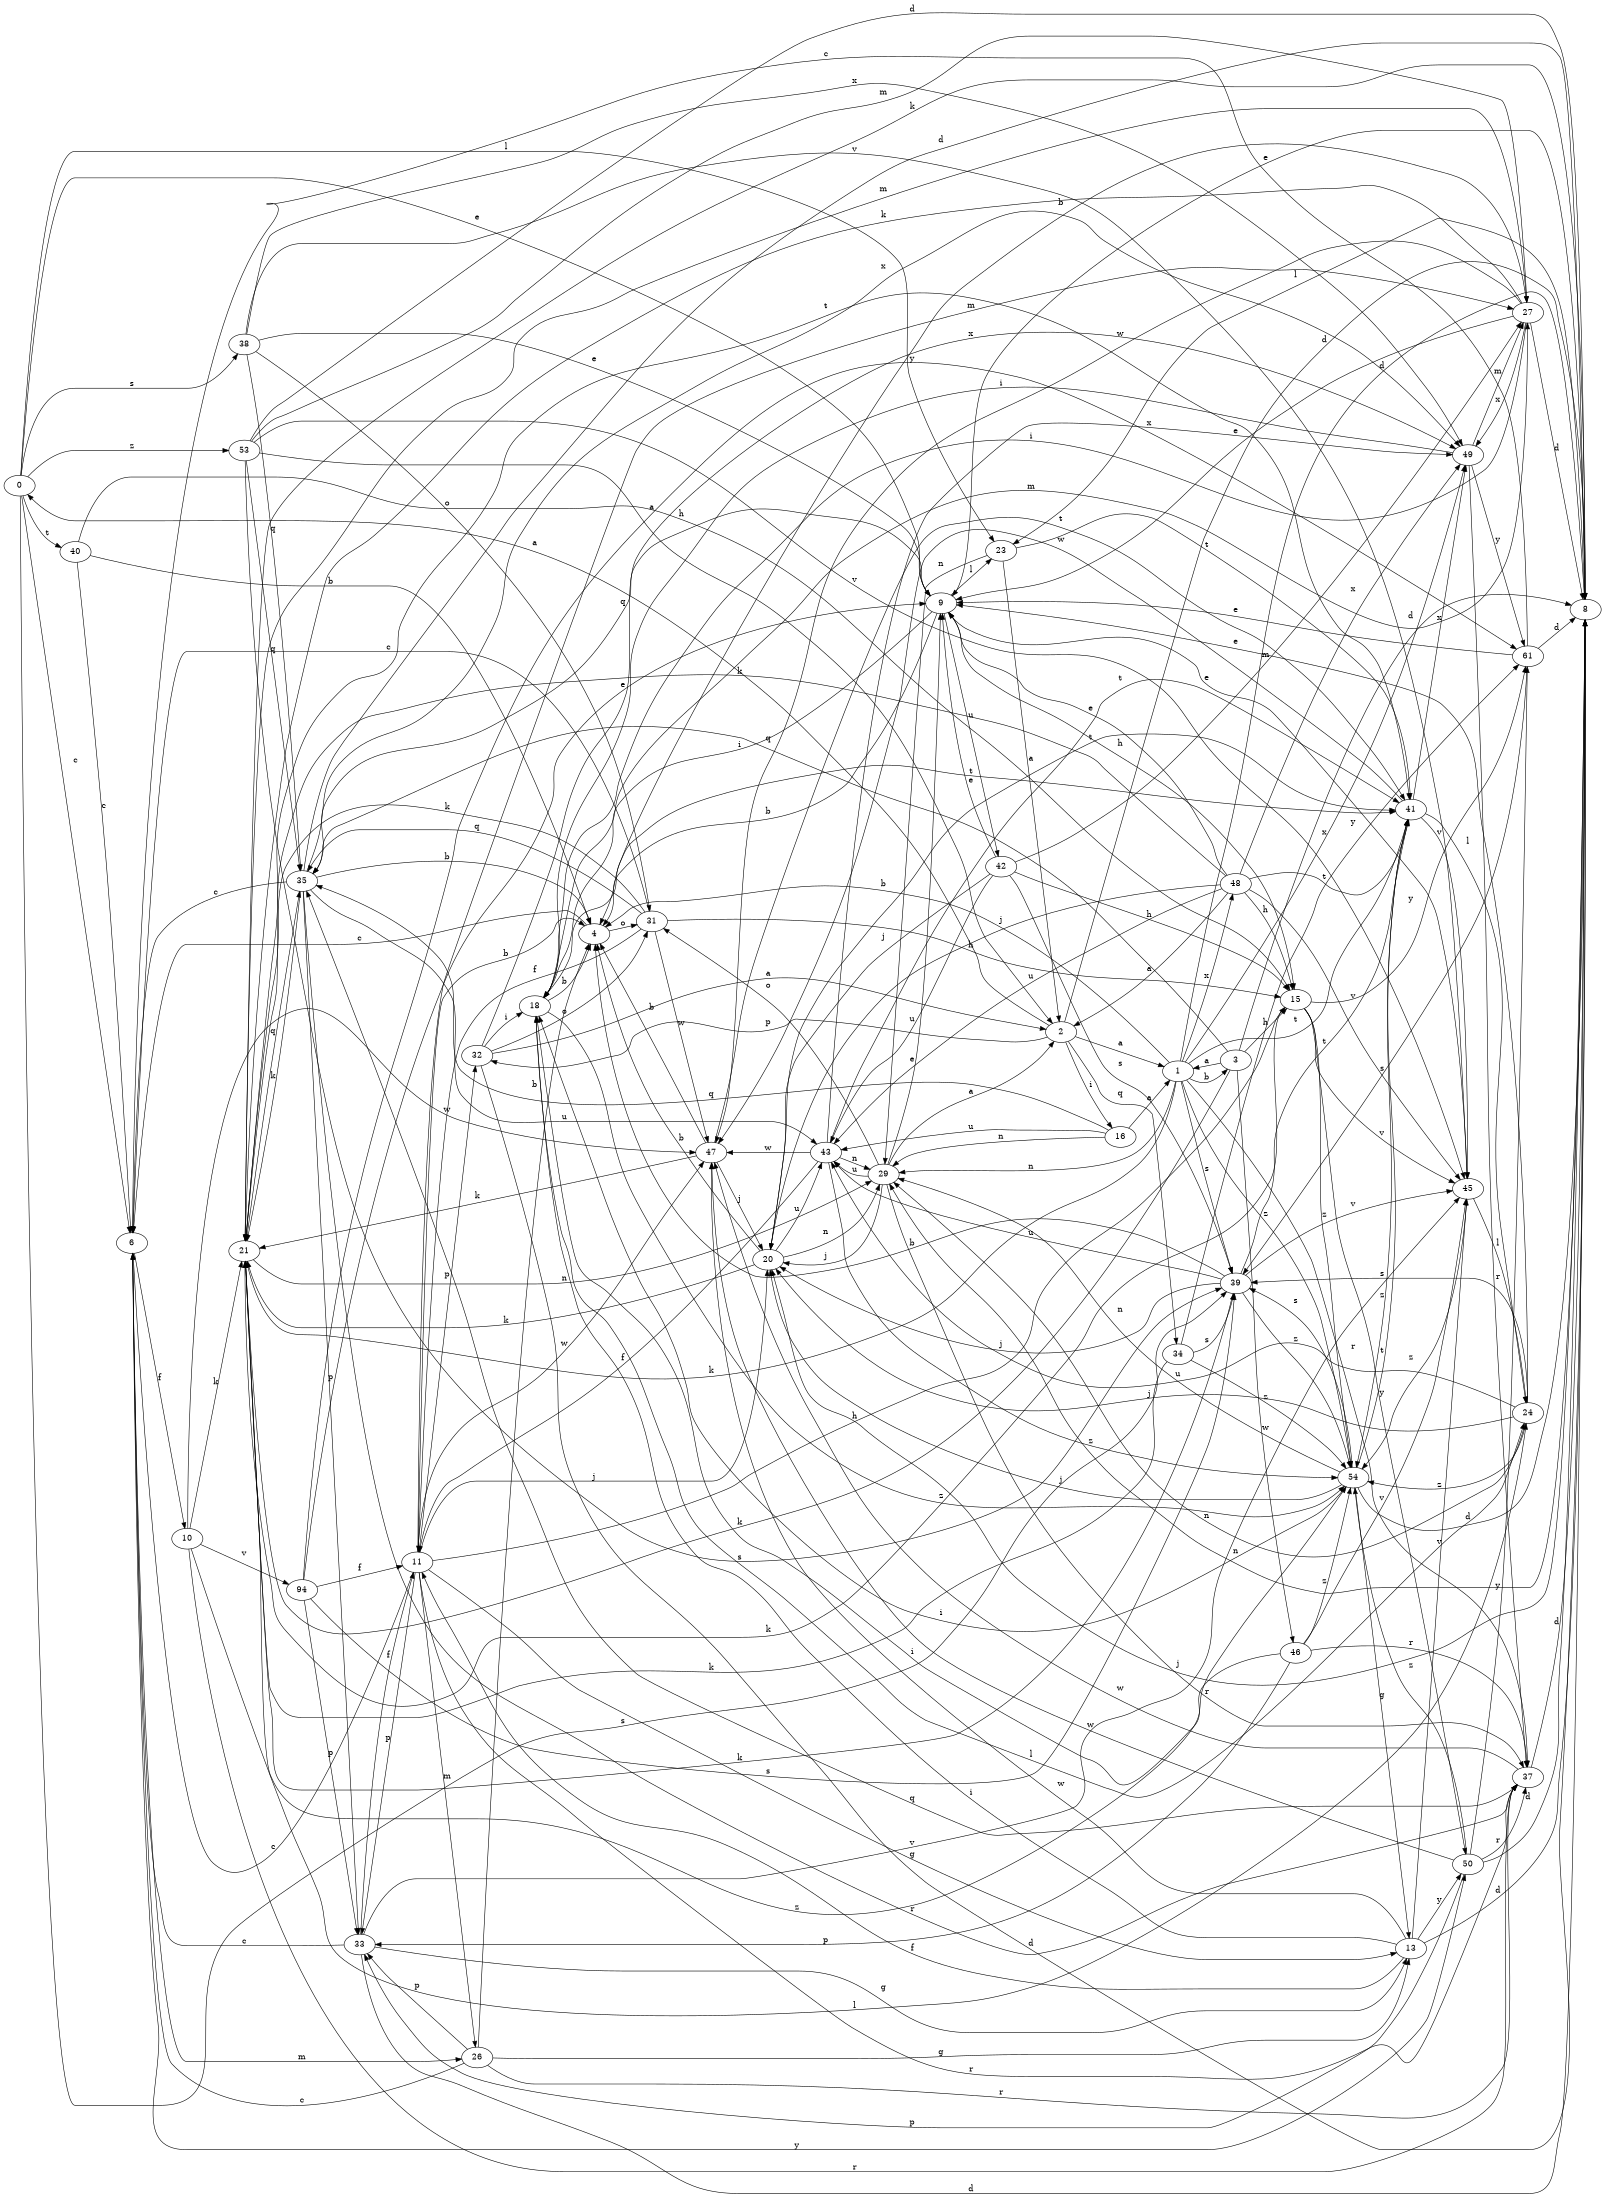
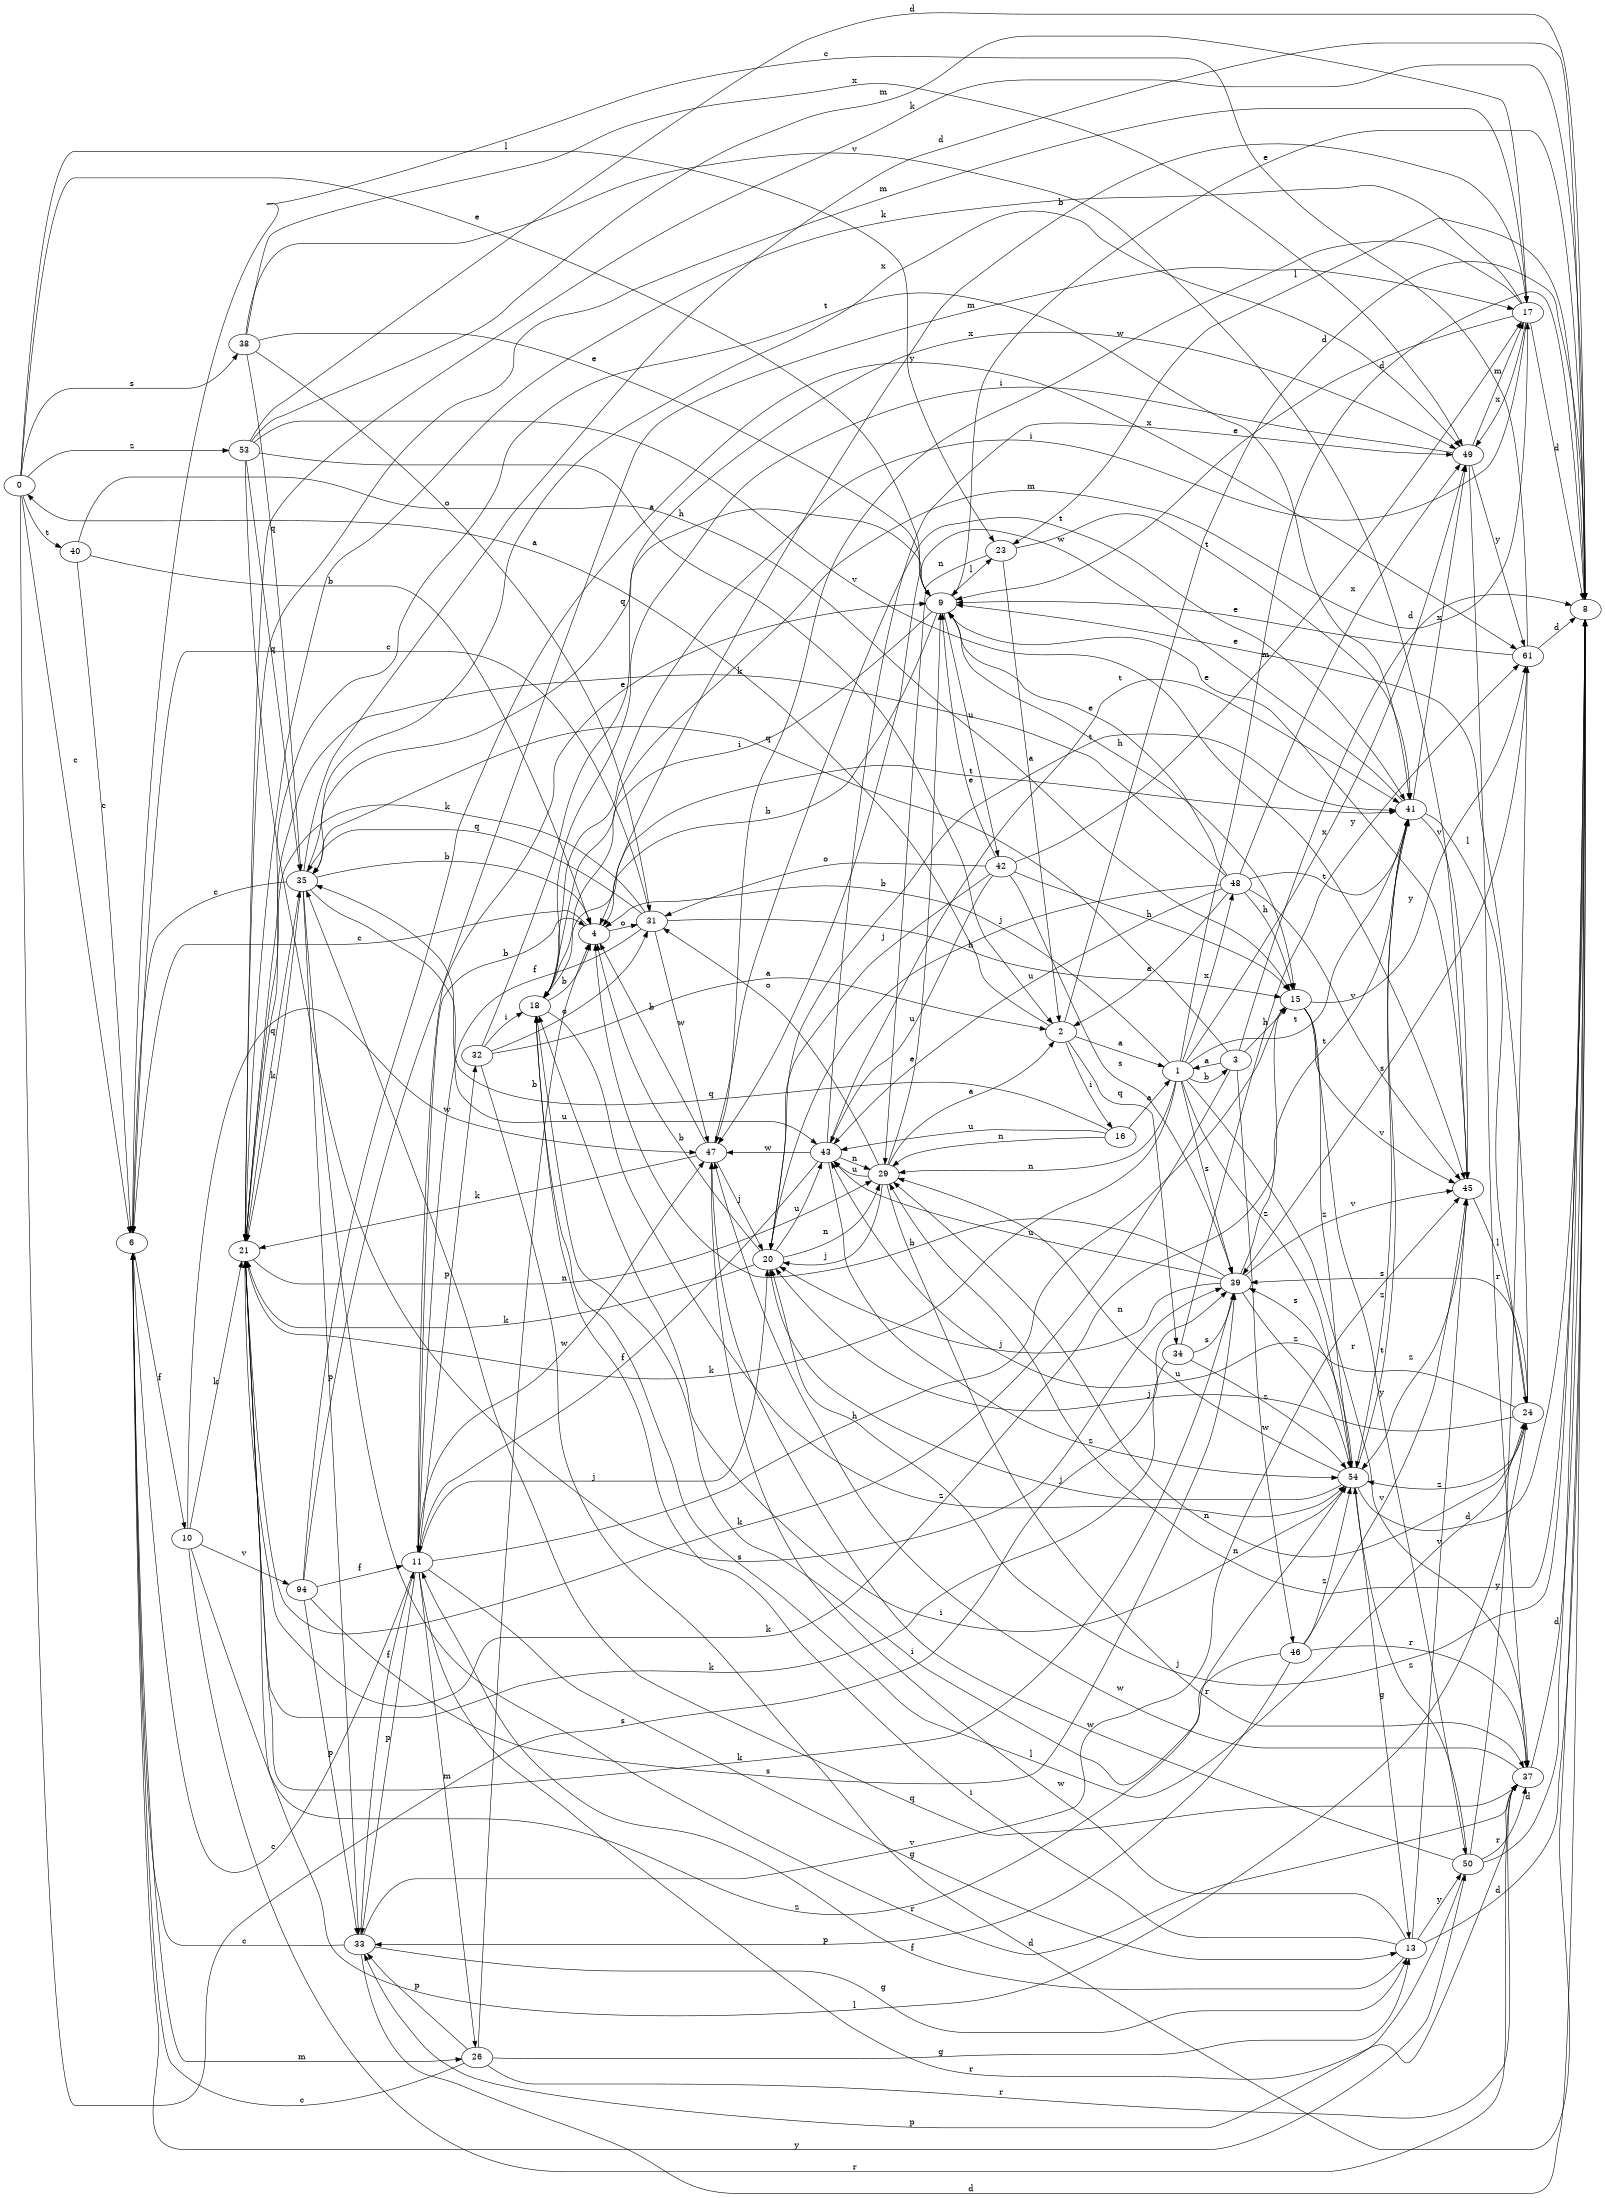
  strict digraph {
    rankdir=LR
    0
    6
    9
    23
    38
    39
    40
    53
    10
    26
    50
    4
    15
    35
    18
    42
    29
    41
    2
    49
    31
    45
    21
    54
    20
    43
    8
-   27
+   27 [label=17]
    1
    3
    37
    48
    46
    47
    24
    n36 [label=61]
    13
    16
    32
    34
    33
    11
    n43 [label=94]
    0 -> 6 [label=c]
    0 -> 9 [label=e]
    0 -> 23 [label=l]
    0 -> 38 [label=s]
    0 -> 39 [label=s]
    0 -> 40 [label=t]
    0 -> 53 [label=z]
    6 -> 10 [label=f]
    6 -> 26 [label=m]
    6 -> 50 [label=y]
    9 -> 23 [label=l]
    9 -> 4 [label=b]
    9 -> 15 [label=h]
    9 -> 35 [label=q]
    9 -> 18 [label=i]
    9 -> 42 [label=u]
    23 -> 29 [label=n]
    23 -> 41 [label=t]
    23 -> 2 [label=a]
    38 -> 9 [label=e]
    38 -> 35 [label=q]
    38 -> 49 [label=x]
    38 -> 31 [label=o]
    38 -> 45 [label=v]
    39 -> 4 [label=b]
    39 -> 41 [label=t]
    39 -> 45 [label=v]
    39 -> 21 [label=k]
    39 -> 54 [label=z]
    39 -> 20 [label=j]
    39 -> 43 [label=u]
    40 -> 6 [label=c]
    40 -> 4 [label=b]
    40 -> 15 [label=h]
    53 -> 39 [label=s]
    53 -> 35 [label=q]
    53 -> 2 [label=a]
    53 -> 45 [label=v]
    53 -> 8 [label=d]
    53 -> 27 [label=m]
    10 -> 21 [label=k]
    10 -> 37 [label=r]
    10 -> 47 [label=w]
    10 -> 24 [label=l]
    10 -> n43 [label=v]
    26 -> 6 [label=c]
    26 -> 4 [label=b]
    26 -> 37 [label=r]
    26 -> 13 [label=g]
    26 -> 33 [label=p]
    50 -> 54 [label=z]
    50 -> 8 [label=d]
    50 -> 37 [label=r]
    50 -> 47 [label=w]
    50 -> n36 [label=y]
    50 -> 33 [label=p]
    4 -> 6 [label=c]
    4 -> 31 [label=o]
    15 -> 50 [label=y]
    15 -> 45 [label=v]
    15 -> 21 [label=k]
    15 -> 54 [label=z]
    15 -> n36 [label=y]
    35 -> 6 [label=c]
    35 -> 4 [label=b]
    35 -> 49 [label=x]
    35 -> 21 [label=k]
    35 -> 43 [label=u]
    35 -> 8 [label=d]
    35 -> 37 [label=r]
    35 -> 33 [label=p]
    18 -> 4 [label=b]
    18 -> 41 [label=t]
    18 -> 54 [label=z]
    18 -> 27 [label=m]
    18 -> 24 [label=l]
    42 -> 9 [label=e]
    42 -> 39 [label=s]
    42 -> 15 [label=h]
+   42 -> 31 [label=o]
    42 -> 20 [label=j]
    42 -> 43 [label=u]
    42 -> 27 [label=m]
    29 -> 9 [label=e]
    29 -> 2 [label=a]
    29 -> 31 [label=o]
    29 -> 20 [label=j]
    29 -> 43 [label=u]
    29 -> 37 [label=r]
    41 -> 49 [label=x]
    41 -> 45 [label=v]
    41 -> 54 [label=z]
    41 -> 47 [label=w]
    41 -> 24 [label=l]
    2 -> 0 [label=a]
    2 -> 8 [label=d]
    2 -> 1 [label=a]
    2 -> 16 [label=i]
-   2 -> 32 [label=p]
    2 -> 34 [label=q]
    49 -> 18 [label=i]
    49 -> 27 [label=m]
    49 -> 37 [label=r]
    49 -> n36 [label=y]
    31 -> 6 [label=c]
    31 -> 15 [label=h]
    31 -> 35 [label=q]
    31 -> 21 [label=k]
    31 -> 47 [label=w]
    31 -> 11 [label=f]
    45 -> 9 [label=e]
    45 -> 54 [label=z]
    45 -> 24 [label=l]
    21 -> 35 [label=q]
    21 -> 29 [label=n]
    21 -> 41 [label=t]
    21 -> 54 [label=z]
    21 -> 27 [label=m]
    54 -> 39 [label=s]
    54 -> 18 [label=i]
    54 -> 29 [label=n]
    54 -> 41 [label=t]
    54 -> 20 [label=j]
    54 -> 8 [label=d]
    54 -> 13 [label=g]
    20 -> 4 [label=b]
    20 -> 29 [label=n]
    20 -> 41 [label=t]
    20 -> 21 [label=k]
    20 -> 43 [label=u]
    43 -> 29 [label=n]
    43 -> 41 [label=t]
    43 -> 49 [label=x]
    43 -> 54 [label=z]
    43 -> 47 [label=w]
    43 -> 11 [label=f]
    8 -> 9 [label=e]
    8 -> 23 [label=l]
    8 -> 29 [label=n]
    8 -> 21 [label=k]
    8 -> 20 [label=j]
    27 -> 9 [label=e]
    27 -> 4 [label=b]
    27 -> 18 [label=i]
    27 -> 49 [label=x]
    27 -> 21 [label=k]
    27 -> 8 [label=d]
    27 -> 47 [label=w]
    1 -> 39 [label=s]
    1 -> 4 [label=b]
    1 -> 29 [label=n]
    1 -> 41 [label=t]
    1 -> 49 [label=x]
    1 -> 21 [label=k]
    1 -> 54 [label=z]
    1 -> 8 [label=d]
    1 -> 3 [label=b]
    1 -> 37 [label=r]
    1 -> 48 [label=x]
    3 -> 15 [label=h]
    3 -> 35 [label=q]
    3 -> 21 [label=k]
    3 -> 8 [label=d]
    3 -> 1 [label=a]
    3 -> 46 [label=w]
    37 -> 35 [label=q]
    37 -> 8 [label=d]
    37 -> 47 [label=w]
    48 -> 9 [label=e]
    48 -> 15 [label=h]
    48 -> 41 [label=t]
    48 -> 2 [label=a]
    48 -> 49 [label=x]
    48 -> 45 [label=v]
    48 -> 21 [label=k]
    48 -> 20 [label=j]
    48 -> 43 [label=u]
    46 -> 18 [label=i]
    46 -> 45 [label=v]
    46 -> 54 [label=z]
    46 -> 37 [label=r]
    46 -> 33 [label=p]
    47 -> 4 [label=b]
    47 -> 41 [label=t]
    47 -> 21 [label=k]
    47 -> 20 [label=j]
    24 -> 9 [label=e]
    24 -> 39 [label=s]
    24 -> 29 [label=n]
    24 -> 54 [label=z]
    24 -> 20 [label=j]
    24 -> 43 [label=u]
    n36 -> 6 [label=c]
    n36 -> 9 [label=e]
    n36 -> 39 [label=s]
    n36 -> 8 [label=d]
    13 -> 50 [label=y]
    13 -> 18 [label=i]
    13 -> 45 [label=v]
    13 -> 8 [label=d]
    13 -> 47 [label=w]
    13 -> 11 [label=f]
    16 -> 35 [label=q]
    16 -> 29 [label=n]
    16 -> 43 [label=u]
    16 -> 1 [label=a]
    32 -> 18 [label=i]
    32 -> 2 [label=a]
    32 -> 49 [label=x]
    32 -> 31 [label=o]
    32 -> 8 [label=d]
    34 -> 39 [label=s]
    34 -> 21 [label=k]
    34 -> 54 [label=z]
    34 -> n36 [label=y]
    33 -> 6 [label=c]
    33 -> 45 [label=v]
    33 -> 8 [label=d]
    33 -> 13 [label=g]
    33 -> 11 [label=f]
    11 -> 6 [label=c]
    11 -> 26 [label=m]
    11 -> 4 [label=b]
    11 -> 15 [label=h]
    11 -> 20 [label=j]
    11 -> 27 [label=m]
    11 -> 37 [label=r]
    11 -> 47 [label=w]
    11 -> 13 [label=g]
    11 -> 32 [label=p]
    11 -> 33 [label=p]
    n43 -> 9 [label=e]
    n43 -> 39 [label=s]
    n43 -> n36 [label=y]
    n43 -> 33 [label=p]
    n43 -> 11 [label=f]
  }
